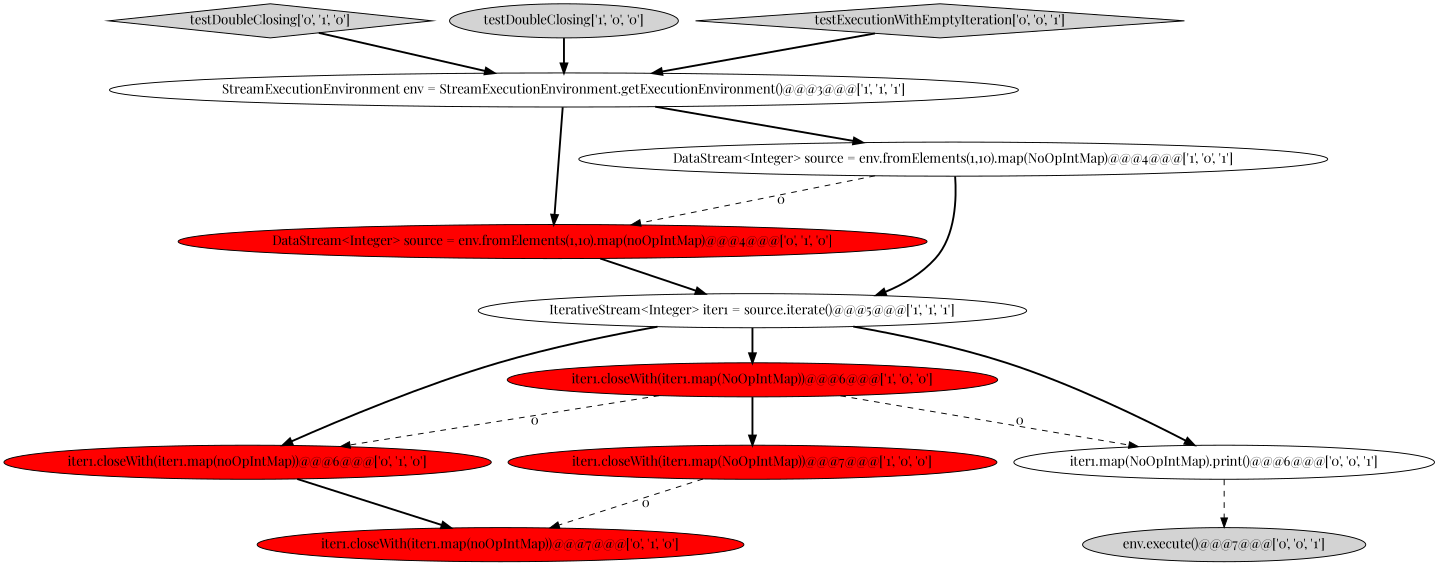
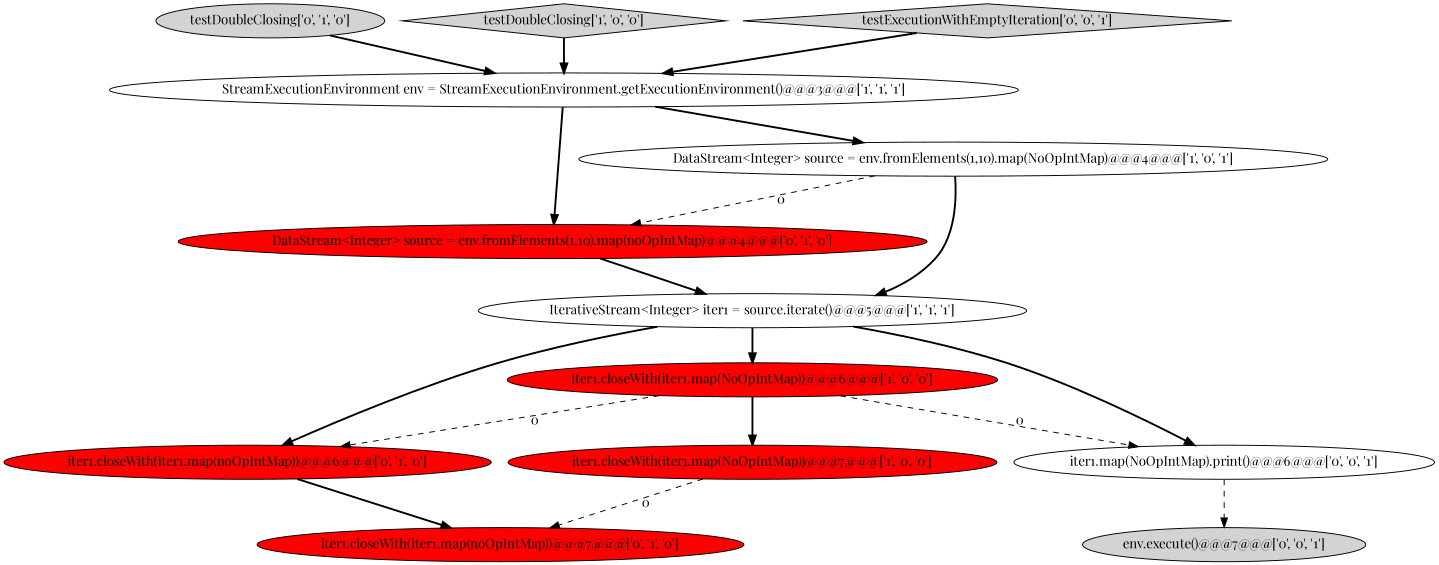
  digraph {
    fontname="Playfair Display"
    node [fillcolor=red fontname="Playfair Display" shape=ellipse style=filled]
    edge [fontname="Playfair Display" style=bold]
    n1 [fillcolor=white label="StreamExecutionEnvironment env = StreamExecutionEnvironment.getExecutionEnvironment()@@@3@@@['1', '1', '1']"]
    n2 [label="DataStream<Integer> source = env.fromElements(1,10).map(noOpIntMap)@@@4@@@['0', '1', '0']"]
    n3 [fillcolor=white label="DataStream<Integer> source = env.fromElements(1,10).map(NoOpIntMap)@@@4@@@['1', '0', '1']"]
    n4 [fillcolor=white label="IterativeStream<Integer> iter1 = source.iterate()@@@5@@@['1', '1', '1']"]
    n5 [label="iter1.closeWith(iter1.map(noOpIntMap))@@@6@@@['0', '1', '0']"]
    n6 [fillcolor=white label="iter1.map(NoOpIntMap).print()@@@6@@@['0', '0', '1']"]
    n7 [label="iter1.closeWith(iter1.map(NoOpIntMap))@@@6@@@['1', '0', '0']"]
    n8 [label="iter1.closeWith(iter1.map(noOpIntMap))@@@7@@@['0', '1', '0']"]
    n9 [fillcolor=lightgray label="env.execute()@@@7@@@['0', '0', '1']"]
    n10 [label="iter1.closeWith(iter1.map(NoOpIntMap))@@@7@@@['1', '0', '0']"]
-   n11 [fillcolor=lightgray label="testDoubleClosing['0', '1', '0']" shape=diamond]
-   n12 [fillcolor=lightgray label="testDoubleClosing['1', '0', '0']"]
+   n11 [fillcolor=lightgray label="testDoubleClosing['0', '1', '0']"]
+   n12 [fillcolor=lightgray label="testDoubleClosing['1', '0', '0']" shape=diamond]
    n13 [fillcolor=lightgray label="testExecutionWithEmptyIteration['0', '0', '1']" shape=diamond]
    n1 -> n2
    n1 -> n3
    n2 -> n4
    n3 -> n2 [label=0 style=dashed]
    n3 -> n4
    n4 -> n5
    n4 -> n6
    n4 -> n7
    n5 -> n8
    n6 -> n9 [style=dashed]
    n7 -> n5 [label=0 style=dashed]
    n7 -> n6 [label=0 style=dashed]
    n7 -> n10
    n10 -> n8 [label=0 style=dashed]
    n11 -> n1
    n12 -> n1
    n13 -> n1
  }
